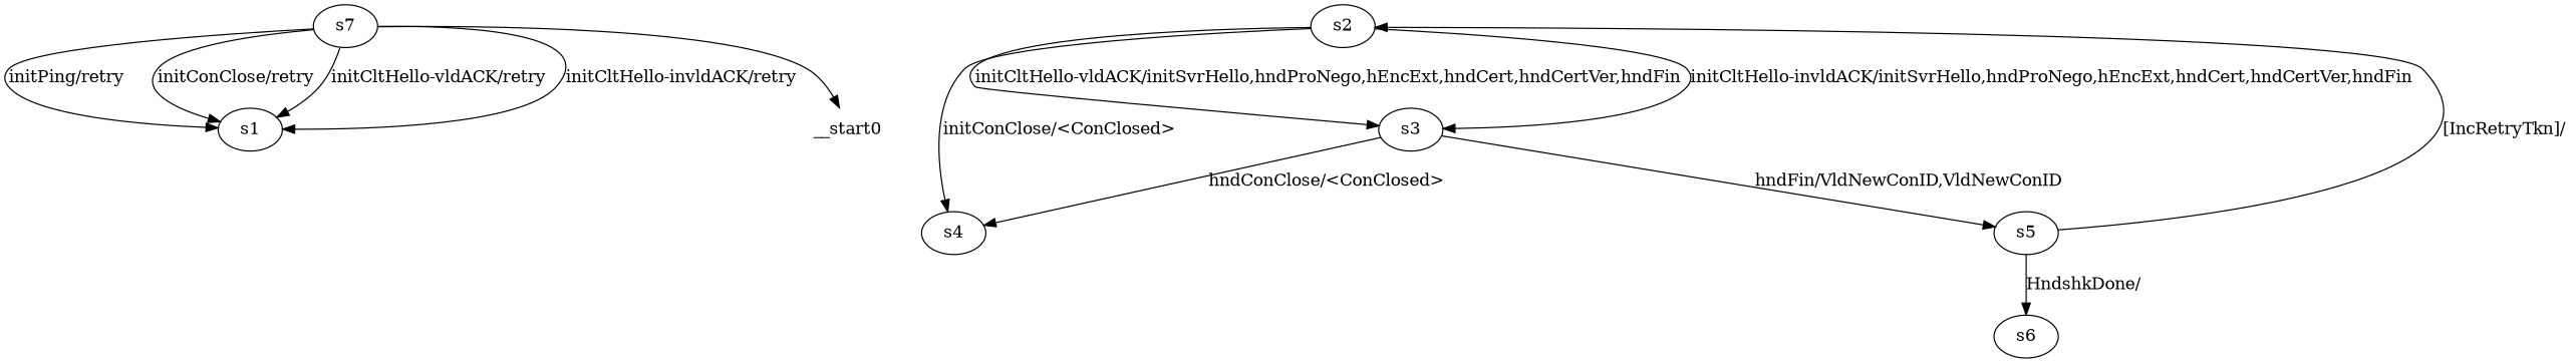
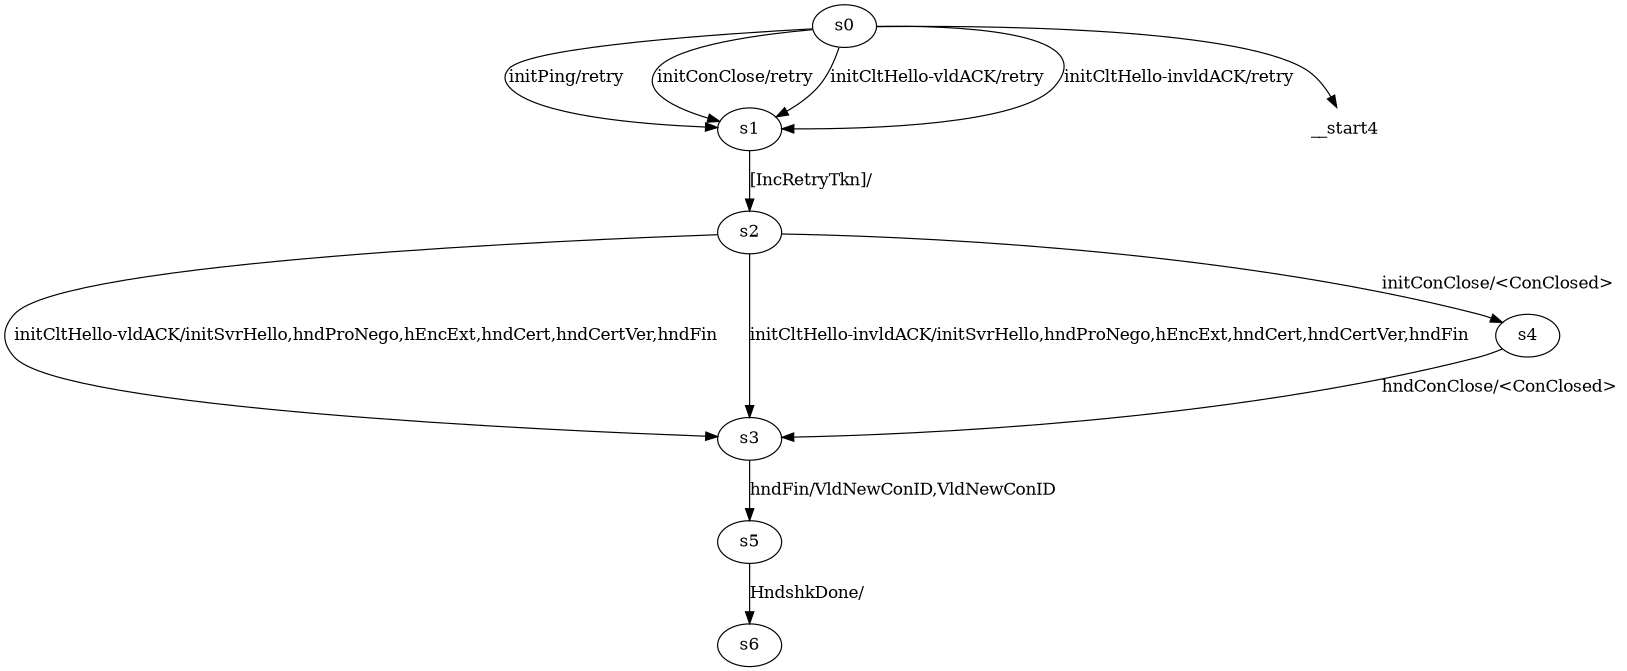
  digraph {
-   n1 [label=s7]
+   n1 [label=s0]
    n2 [label=s1]
-   __start0 [shape=none]
+   __start0 [shape=none label=__start4]
    n4 [label=s2]
    n5 [label=s3]
    n6 [label=s4]
    n7 [label=s5]
    n8 [label=s6]
    n1 -> n2 [label="initPing/retry "]
    n1 -> n2 [label="initConClose/retry "]
    n1 -> n2 [label="initCltHello-vldACK/retry "]
    n1 -> n2 [label="initCltHello-invldACK/retry "]
    n1 -> __start0
-   n7 -> n4 [label="[IncRetryTkn]/ "]
+   n2 -> n4 [label="[IncRetryTkn]/ "]
    n4 -> n5 [label="initCltHello-vldACK/initSvrHello,hndProNego,hEncExt,hndCert,hndCertVer,hndFin "]
    n4 -> n5 [label="initCltHello-invldACK/initSvrHello,hndProNego,hEncExt,hndCert,hndCertVer,hndFin "]
    n4 -> n6 [label="initConClose/<ConClosed> "]
-   n5 -> n6 [label="hndConClose/<ConClosed> "]
+   n6 -> n5 [label="hndConClose/<ConClosed> "]
    n5 -> n7 [label="hndFin/VldNewConID,VldNewConID "]
    n7 -> n8 [label="HndshkDone/ "]
  }
